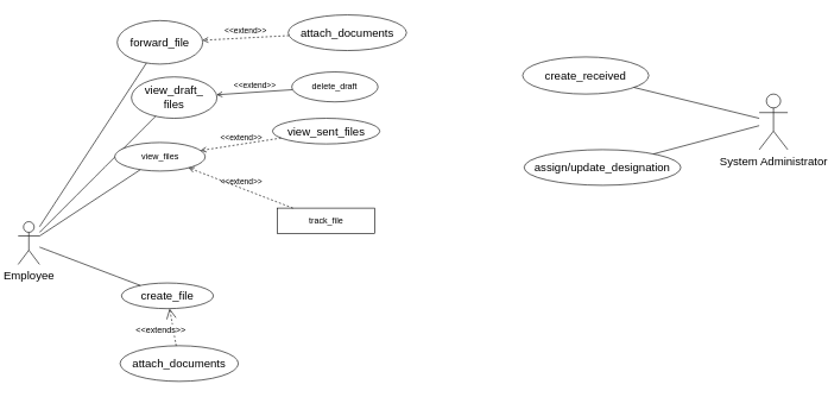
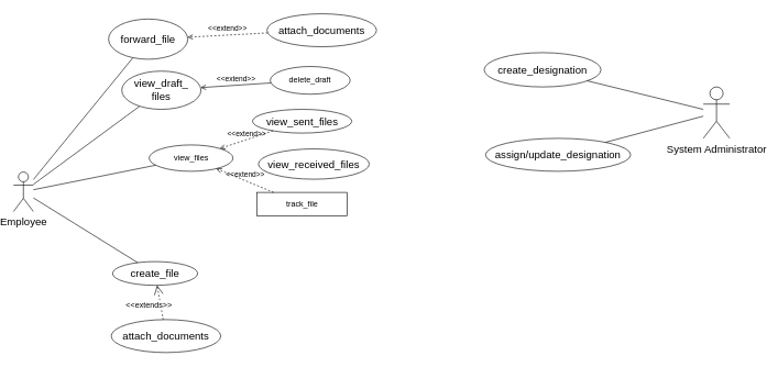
  <mxCell id="0" />
  <mxCell id="1" parent="0" />
- <mxCell id="2" value="Employee" style="shape=umlActor;verticalLabelPosition=bottom;verticalAlign=top;html=1;outlineConnect=0;fontSize=16;" parent="1" vertex="1"><mxGeometry x="25" y="310" width="30" height="60" as="geometry" /></mxCell>
+ <mxCell id="2" value="Employee" style="shape=umlActor;verticalLabelPosition=bottom;verticalAlign=top;html=1;outlineConnect=0;fontSize=16;" parent="1" vertex="1"><mxGeometry x="20" y="260" width="30" height="60" as="geometry" /></mxCell>
  <mxCell id="3" value="view_draft_&lt;br&gt;files" style="ellipse;whiteSpace=wrap;html=1;fontSize=16;" parent="1" vertex="1"><mxGeometry x="184" y="107" width="120" height="58" as="geometry" /></mxCell>
  <mxCell id="4" value="forward_file" style="ellipse;whiteSpace=wrap;html=1;fontSize=16;" parent="1" vertex="1"><mxGeometry x="164" y="28" width="120" height="61" as="geometry" /></mxCell>
  <mxCell id="5" value="create_file" style="ellipse;whiteSpace=wrap;html=1;fontSize=16;" parent="1" vertex="1"><mxGeometry x="170" y="396" width="129" height="36" as="geometry" /></mxCell>
  <mxCell id="6" value="attach_documents" style="ellipse;whiteSpace=wrap;html=1;fontSize=16;" parent="1" vertex="1"><mxGeometry x="168" y="484" width="166" height="50" as="geometry" /></mxCell>
  <mxCell id="7" value="" style="endArrow=none;html=1;rounded=0;fontSize=12;startSize=8;endSize=8;curved=1;" parent="1" source="2" target="3" edge="1"><mxGeometry width="50" height="50" relative="1" as="geometry"><mxPoint x="71" y="290" as="sourcePoint" /><mxPoint x="161" y="200" as="targetPoint" /></mxGeometry></mxCell>
  <mxCell id="8" value="" style="endArrow=none;html=1;rounded=0;fontSize=12;startSize=8;endSize=8;curved=1;" parent="1" source="2" target="5" edge="1"><mxGeometry width="50" height="50" relative="1" as="geometry"><mxPoint x="70" y="313" as="sourcePoint" /><mxPoint x="168" y="388" as="targetPoint" /></mxGeometry></mxCell>
  <mxCell id="9" value="" style="endArrow=none;html=1;rounded=0;fontSize=12;startSize=8;endSize=8;curved=1;" parent="1" source="2" target="4" edge="1"><mxGeometry width="50" height="50" relative="1" as="geometry"><mxPoint x="60" y="282" as="sourcePoint" /><mxPoint x="158" y="80" as="targetPoint" /></mxGeometry></mxCell>
+ <mxCell id="10" value="view_received_files" style="ellipse;whiteSpace=wrap;html=1;fontSize=16;" parent="1" vertex="1"><mxGeometry x="391" y="225" width="168" height="46" as="geometry" /></mxCell>
  <mxCell id="11" value="view_sent_files" style="ellipse;whiteSpace=wrap;html=1;fontSize=16;" parent="1" vertex="1"><mxGeometry x="382" y="165" width="150.5" height="36" as="geometry" /></mxCell>
  <mxCell id="12" value="assign/update_designation" style="ellipse;whiteSpace=wrap;html=1;fontSize=16;direction=west;" parent="1" vertex="1"><mxGeometry x="735" y="209" width="220" height="50" as="geometry" /></mxCell>
- <mxCell id="13" value="create_received" style="ellipse;whiteSpace=wrap;html=1;fontSize=16;" parent="1" vertex="1"><mxGeometry x="733" y="79" width="177" height="52" as="geometry" /></mxCell>
+ <mxCell id="13" value="create_designation" style="ellipse;whiteSpace=wrap;html=1;fontSize=16;" parent="1" vertex="1"><mxGeometry x="733" y="79" width="177" height="52" as="geometry" /></mxCell>
  <mxCell id="14" value="System Administrator" style="shape=umlActor;verticalLabelPosition=bottom;verticalAlign=top;html=1;outlineConnect=0;fontSize=16;" parent="1" vertex="1"><mxGeometry x="1065" y="131" width="40" height="78" as="geometry" /></mxCell>
  <mxCell id="15" value="&amp;lt;&amp;lt;extends&amp;gt;&amp;gt;" style="endArrow=open;endSize=12;dashed=1;html=1;rounded=0;fontSize=12;curved=1;" parent="1" source="6" target="5" edge="1"><mxGeometry x="-0.025" y="18" width="160" relative="1" as="geometry"><mxPoint x="230" y="464" as="sourcePoint" /><mxPoint x="232" y="513" as="targetPoint" /><mxPoint as="offset" /></mxGeometry></mxCell>
  <mxCell id="16" value="" style="endArrow=none;html=1;rounded=0;" parent="1" source="13" target="14" edge="1"><mxGeometry width="50" height="50" relative="1" as="geometry"><mxPoint x="604" y="465" as="sourcePoint" /><mxPoint x="654" y="415" as="targetPoint" /></mxGeometry></mxCell>
  <mxCell id="17" value="" style="endArrow=none;html=1;rounded=0;" parent="1" source="12" target="14" edge="1"><mxGeometry width="50" height="50" relative="1" as="geometry"><mxPoint x="604" y="465" as="sourcePoint" /><mxPoint x="654" y="415" as="targetPoint" /></mxGeometry></mxCell>
  <mxCell id="18" value="" style="endArrow=none;html=1;rounded=0;" parent="1" source="2" target="21" edge="1"><mxGeometry width="50" height="50" relative="1" as="geometry"><mxPoint x="485" y="291" as="sourcePoint" /><mxPoint x="535" y="241" as="targetPoint" /></mxGeometry></mxCell>
  <mxCell id="19" value="delete_draft&lt;br&gt;" style="ellipse;whiteSpace=wrap;html=1;" parent="1" vertex="1"><mxGeometry x="409" y="100" width="121" height="42" as="geometry" /></mxCell>
  <mxCell id="20" value="&amp;lt;&amp;lt;extend&amp;gt;&amp;gt;" style="html=1;verticalAlign=bottom;labelBackgroundColor=none;endArrow=open;endFill=0;dashed=0;rounded=0;" parent="1" source="19" target="3" edge="1"><mxGeometry width="160" relative="1" as="geometry"><mxPoint x="430" y="276" as="sourcePoint" /><mxPoint x="590" y="276" as="targetPoint" /></mxGeometry></mxCell>
- <mxCell id="21" value="view_files" style="ellipse;whiteSpace=wrap;html=1;" parent="1" vertex="1"><mxGeometry x="160.5" y="199" width="127" height="40" as="geometry" /></mxCell>
+ <mxCell id="21" value="view_files" style="ellipse;whiteSpace=wrap;html=1;" parent="1" vertex="1"><mxGeometry x="225.5" y="219" width="127" height="40" as="geometry" /></mxCell>
  <mxCell id="22" value="attach_documents" style="ellipse;whiteSpace=wrap;html=1;fontSize=16;" parent="1" vertex="1"><mxGeometry x="404" y="20" width="166" height="50" as="geometry" /></mxCell>
  <mxCell id="23" value="&amp;lt;&amp;lt;extend&amp;gt;&amp;gt;" style="html=1;verticalAlign=bottom;labelBackgroundColor=none;endArrow=open;endFill=0;dashed=1;rounded=0;" parent="1" source="22" target="4" edge="1"><mxGeometry width="160" relative="1" as="geometry"><mxPoint x="430" y="175" as="sourcePoint" /><mxPoint x="590" y="175" as="targetPoint" /></mxGeometry></mxCell>
  <mxCell id="24" value="track_file" style="whiteSpace=wrap;html=1;rounded=0;" parent="1" vertex="1"><mxGeometry x="388.75" y="291" width="137" height="36" as="geometry" /></mxCell>
  <mxCell id="25" value="&amp;lt;&amp;lt;extend&amp;gt;&amp;gt;" style="html=1;verticalAlign=bottom;labelBackgroundColor=none;endArrow=open;endFill=0;dashed=1;rounded=0;" parent="1" source="11" target="21" edge="1"><mxGeometry width="160" relative="1" as="geometry"><mxPoint x="430" y="175" as="sourcePoint" /><mxPoint x="590" y="175" as="targetPoint" /></mxGeometry></mxCell>
  <mxCell id="26" value="&amp;lt;&amp;lt;extend&amp;gt;&amp;gt;" style="html=1;verticalAlign=bottom;labelBackgroundColor=none;endArrow=open;endFill=0;dashed=1;rounded=0;" parent="1" source="24" target="21" edge="1"><mxGeometry width="160" relative="1" as="geometry"><mxPoint x="430" y="175" as="sourcePoint" /><mxPoint x="590" y="175" as="targetPoint" /></mxGeometry></mxCell>
